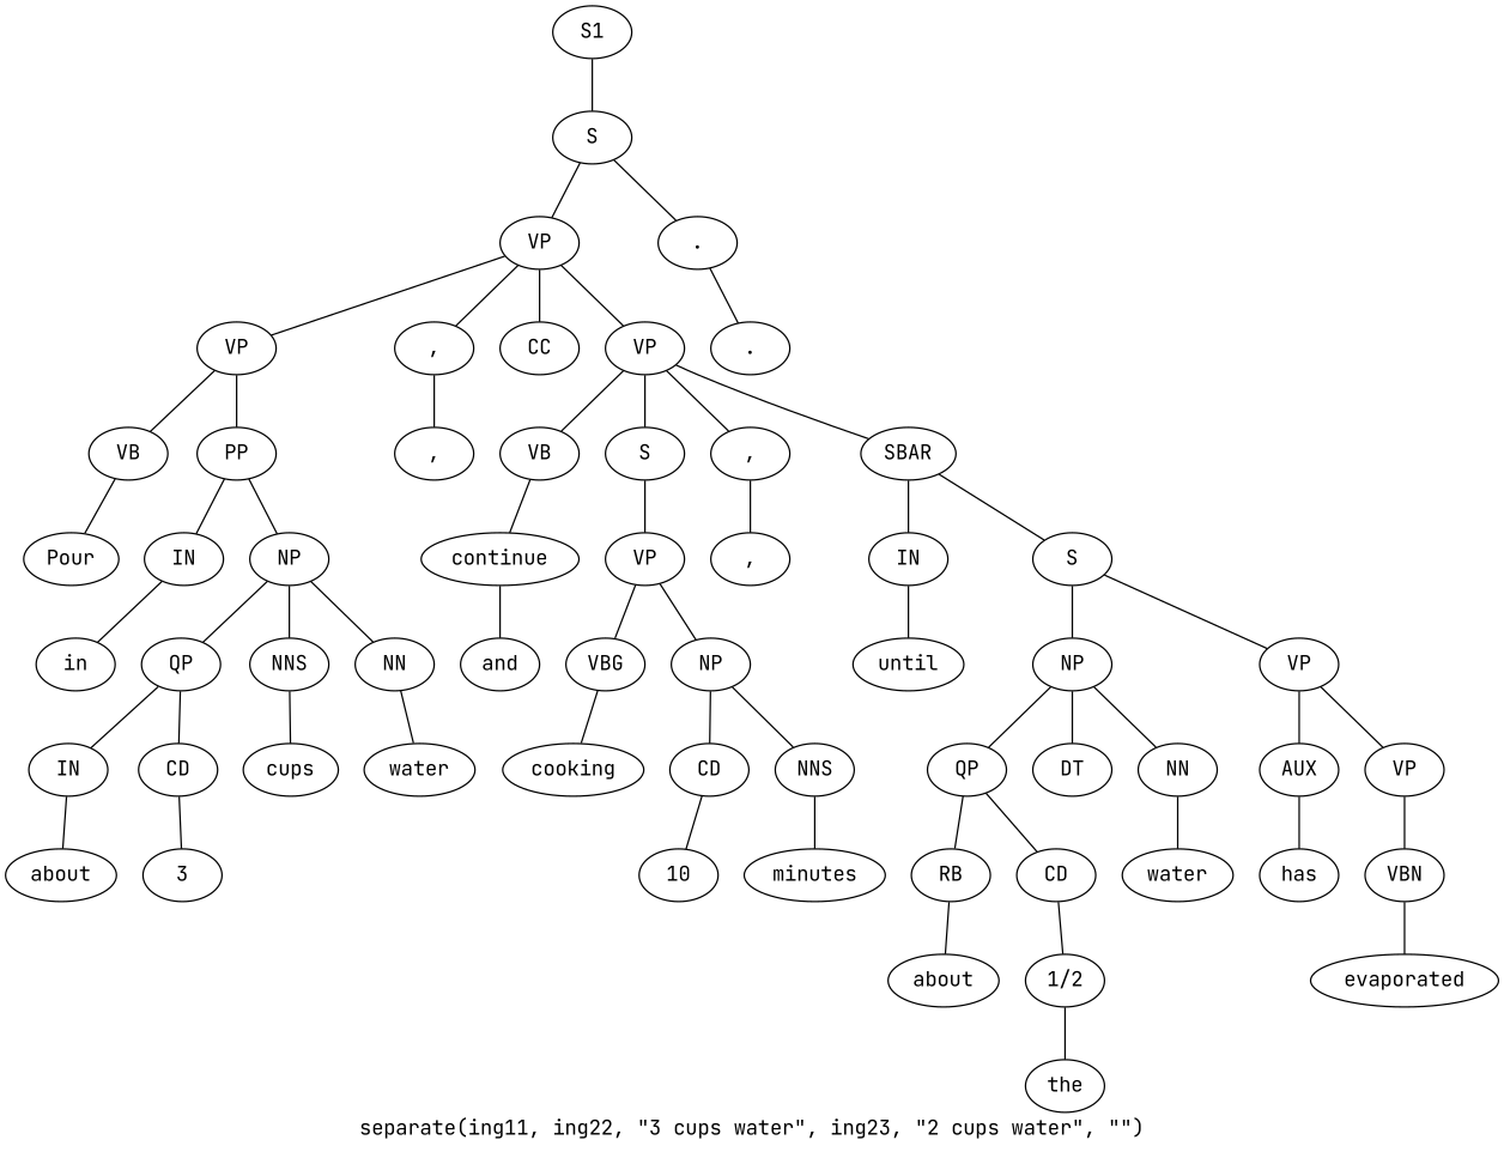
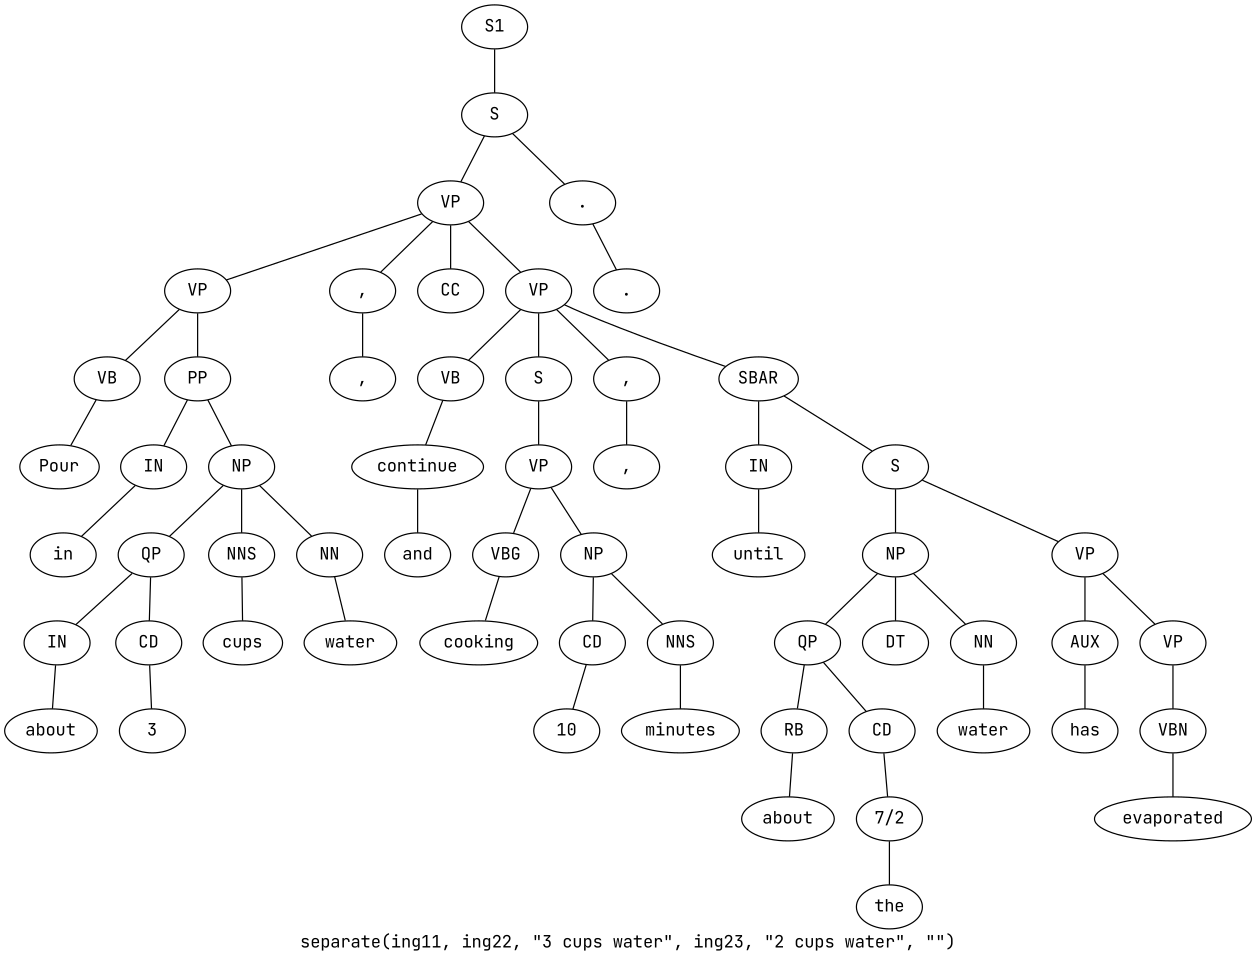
  graph {
    fontname="JetBrains Mono"
    label="separate(ing11, ing22, \"3 cups water\", ing23, \"2 cups water\", \"\")"
    node [fontname="JetBrains Mono"]
    edge [fontname="JetBrains Mono"]
    n1 [label=S1]
    n2 [label=S]
    n3 [label=VP]
    n4 [label="."]
    n5 [label=VP]
    n6 [label=","]
    n7 [label=CC]
    n8 [label=VP]
    n9 [label="."]
    n10 [label=VB]
    n11 [label=PP]
    n12 [label=","]
    n13 [label=VB]
    n14 [label=S]
    n15 [label=","]
    n16 [label=SBAR]
    n17 [label=Pour]
    n18 [label=IN]
    n19 [label=NP]
    n20 [label=in]
    n21 [label=QP]
    n22 [label=NNS]
    n23 [label=NN]
    n24 [label=IN]
    n25 [label=CD]
    n26 [label=cups]
    n27 [label=water]
    n28 [label=about]
    n29 [label=3]
    n30 [label=and]
    n31 [label=continue]
    n32 [label=VP]
    n33 [label=","]
    n34 [label=IN]
    n35 [label=S]
    n36 [label=VBG]
    n37 [label=NP]
    n38 [label=cooking]
    n39 [label=CD]
    n40 [label=NNS]
    n41 [label=10]
    n42 [label=minutes]
    n43 [label=until]
    n44 [label=NP]
    n45 [label=VP]
    n46 [label=QP]
    n47 [label=DT]
    n48 [label=NN]
    n49 [label=AUX]
    n50 [label=VP]
    n51 [label=RB]
    n52 [label=CD]
    n53 [label=water]
    n54 [label=about]
-   n55 [label="1/2"]
+   n55 [label="7/2"]
    n56 [label=the]
    n57 [label=has]
    n58 [label=VBN]
    n59 [label=evaporated]
    n1 -- n2
    n2 -- n3
    n2 -- n4
    n3 -- n5
    n3 -- n6
    n3 -- n7
    n3 -- n8
    n4 -- n9
    n5 -- n10
    n5 -- n11
    n6 -- n12
    n8 -- n13
    n8 -- n14
    n8 -- n15
    n8 -- n16
    n10 -- n17
    n11 -- n18
    n11 -- n19
    n13 -- n31
    n14 -- n32
    n15 -- n33
    n16 -- n34
    n16 -- n35
    n18 -- n20
    n19 -- n21
    n19 -- n22
    n19 -- n23
    n21 -- n24
    n21 -- n25
    n22 -- n26
    n23 -- n27
    n24 -- n28
    n25 -- n29
    n31 -- n30
    n32 -- n36
    n32 -- n37
    n34 -- n43
    n35 -- n44
    n35 -- n45
    n36 -- n38
    n37 -- n39
    n37 -- n40
    n39 -- n41
    n40 -- n42
    n44 -- n46
    n44 -- n47
    n44 -- n48
    n45 -- n49
    n45 -- n50
    n46 -- n51
    n46 -- n52
    n48 -- n53
    n49 -- n57
    n50 -- n58
    n51 -- n54
    n52 -- n55
    n55 -- n56
    n58 -- n59
  }
